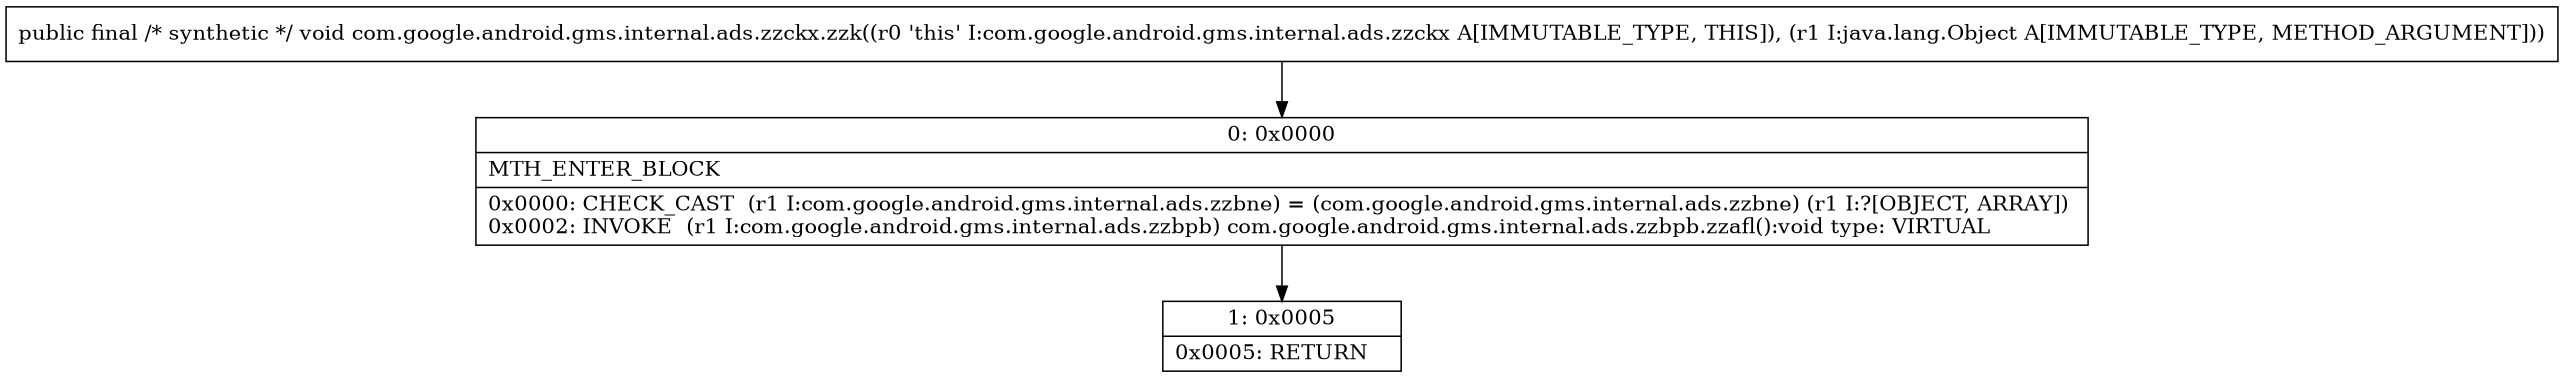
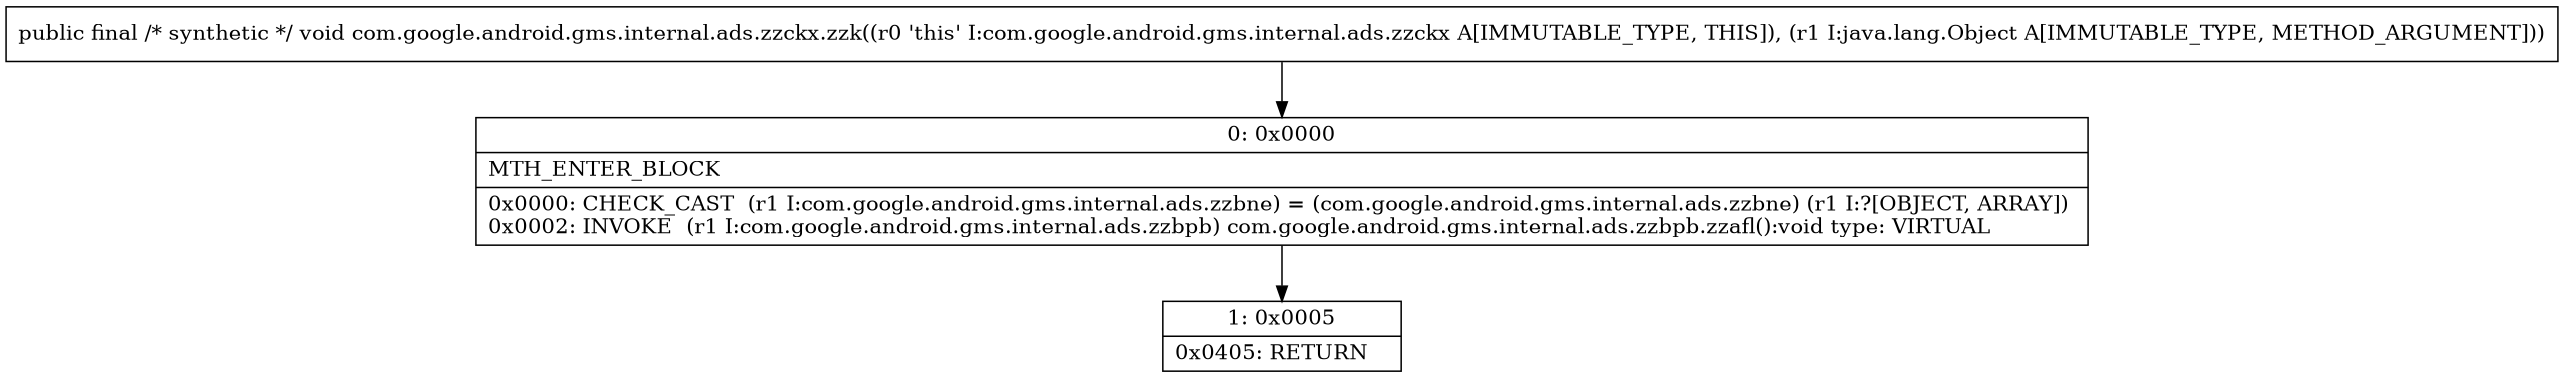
  digraph {
    node [shape=record]
    n1 [label="{0\:\ 0x0000|MTH_ENTER_BLOCK\l|0x0000: CHECK_CAST  (r1 I:com.google.android.gms.internal.ads.zzbne) = (com.google.android.gms.internal.ads.zzbne) (r1 I:?[OBJECT, ARRAY]) \l0x0002: INVOKE  (r1 I:com.google.android.gms.internal.ads.zzbpb) com.google.android.gms.internal.ads.zzbpb.zzafl():void type: VIRTUAL \l}"]
-   n2 [label="{1\:\ 0x0005|0x0005: RETURN   \l}"]
+   n2 [label="{1\:\ 0x0005|0x0405: RETURN   \l}"]
    n3 [label="{public final \/* synthetic *\/ void com.google.android.gms.internal.ads.zzckx.zzk((r0 'this' I:com.google.android.gms.internal.ads.zzckx A[IMMUTABLE_TYPE, THIS]), (r1 I:java.lang.Object A[IMMUTABLE_TYPE, METHOD_ARGUMENT])) }"]
    n1 -> n2
    n3 -> n1
  }
